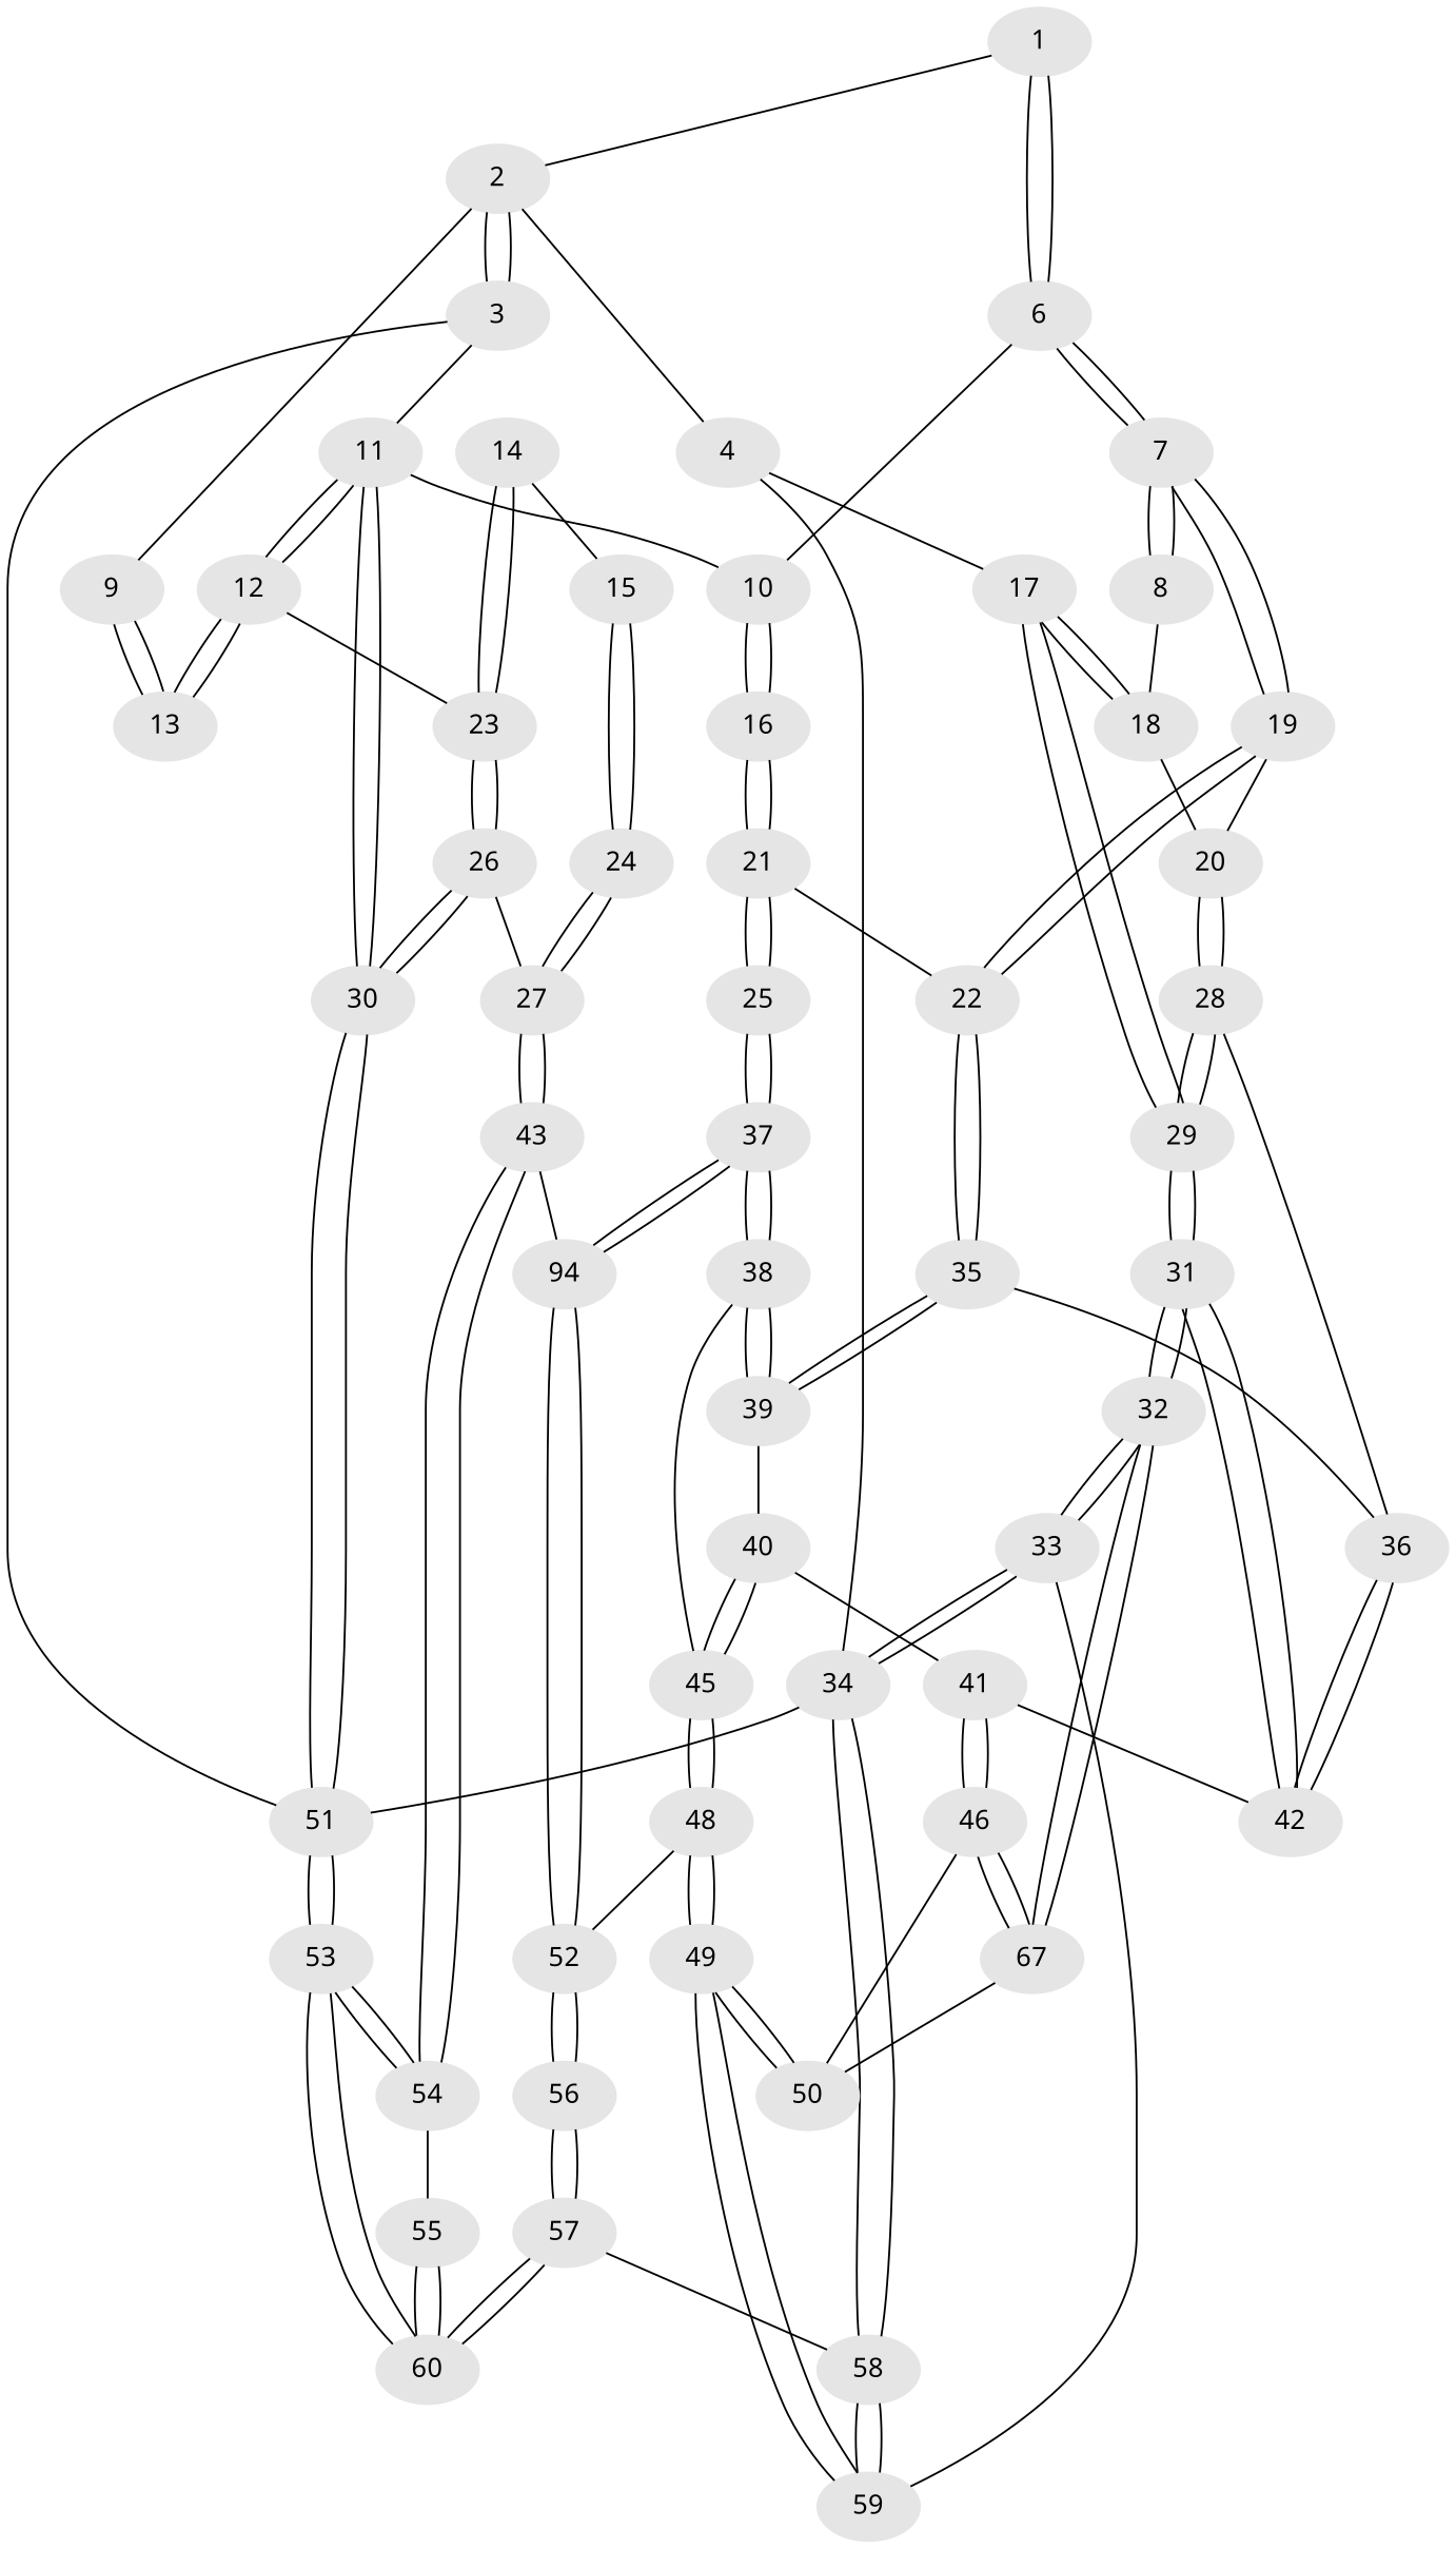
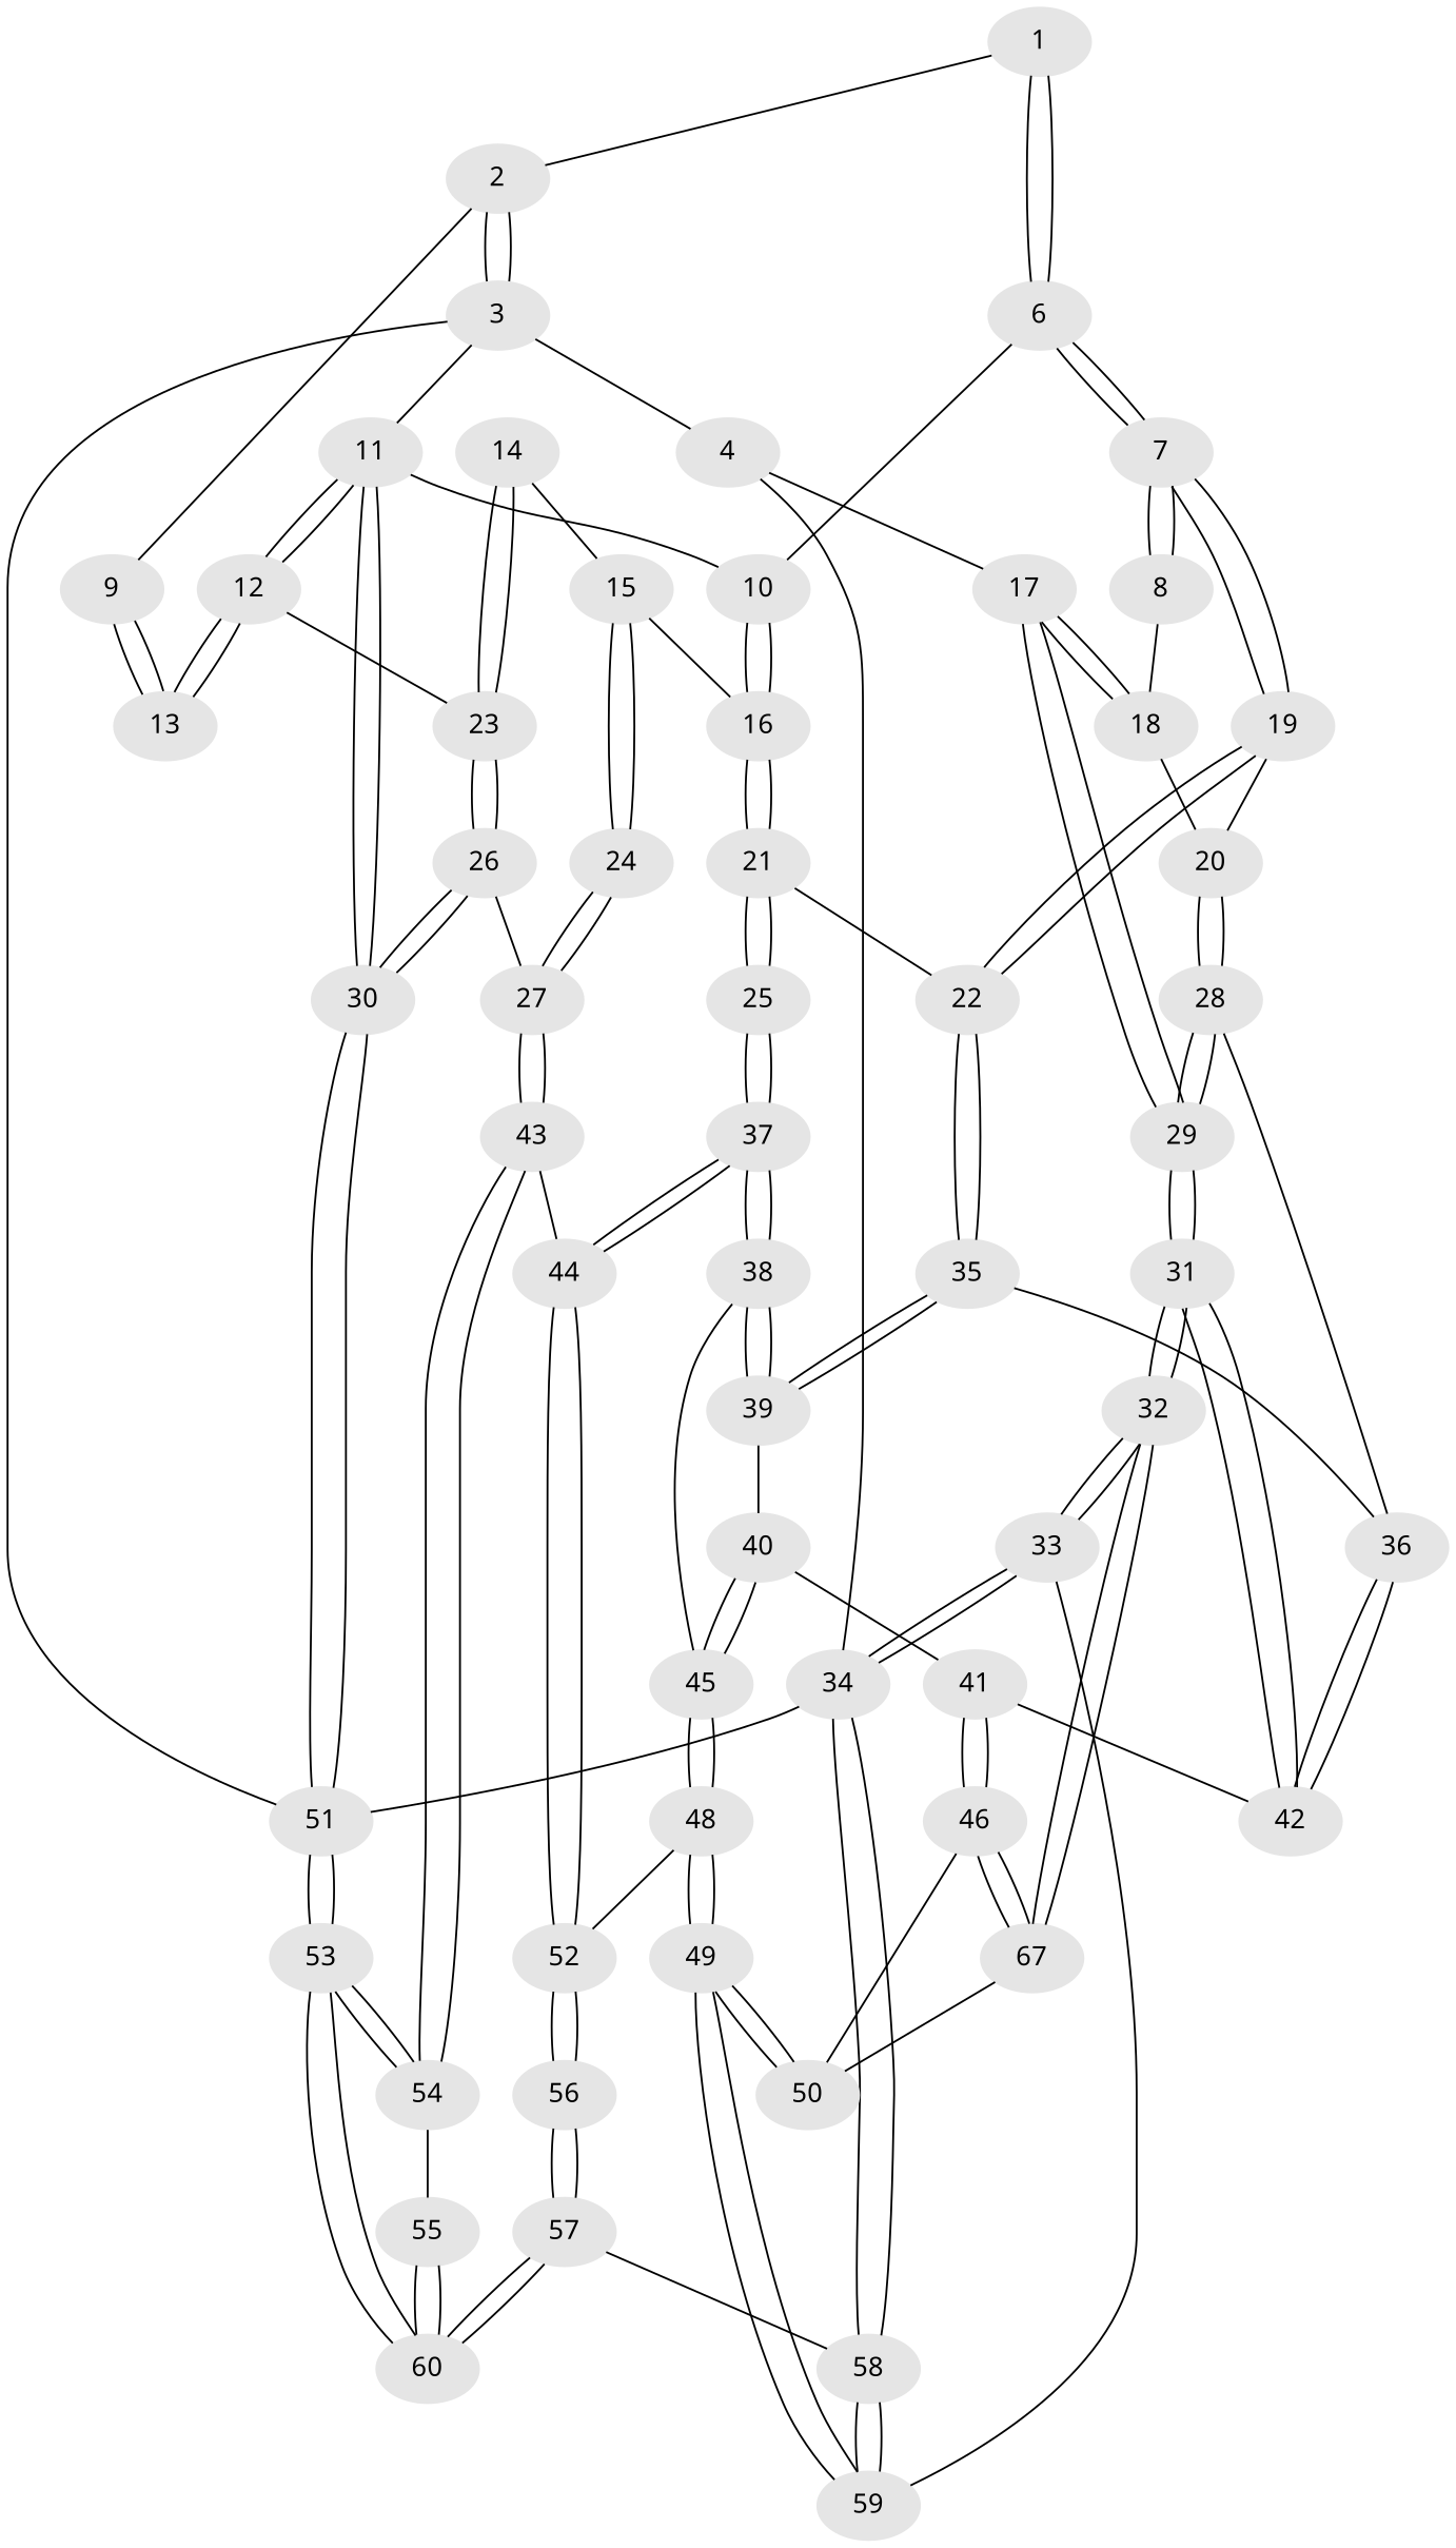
  graph {
    fontname="Noto Sans"
    node [color=gray90 fontname="Noto Sans" style=filled]
    edge [fontname="Noto Sans"]
    1
    2
    6
    3
    9
    7
    10
    4
    11
    51
    13
    17
    34
    12
    30
    53
    18
    29
    58
    8
    19
    16
    20
    22
    21
    23
    26
    14
    15
    24
    27
    25
    31
    28
    35
    36
    37
    39
    43
    38
-   44 [label=94]
+   44
    54
    42
    32
    33
    n46 [label=67]
    59
    50
    40
    45
    52
    48
    41
    46
    55
    56
    49
    60
    57
    1 -- 2
    1 -- 6
    1 -- 6
    2 -- 3
    2 -- 3
    2 -- 9
    6 -- 7
    6 -- 7
    6 -- 10
-   2 -- 4
+   3 -- 4
    3 -- 11
    3 -- 51
    9 -- 13
    9 -- 13
    7 -- 8
    7 -- 8
    7 -- 19
    7 -- 19
    10 -- 16
    10 -- 16
    4 -- 17
    4 -- 34
    11 -- 10
    11 -- 12
    11 -- 12
    11 -- 30
    11 -- 30
    51 -- 53
    51 -- 53
    17 -- 18
    17 -- 18
    17 -- 29
    17 -- 29
    34 -- 51
    34 -- 58
    34 -- 58
    12 -- 13
    12 -- 13
    12 -- 23
    30 -- 51
    30 -- 51
    53 -- 54
    53 -- 54
    53 -- 60
    53 -- 60
    18 -- 20
    29 -- 31
    29 -- 31
    58 -- 59
    58 -- 59
    8 -- 18
    19 -- 20
    19 -- 22
    19 -- 22
    16 -- 21
    16 -- 21
    20 -- 28
    20 -- 28
    22 -- 35
    22 -- 35
    21 -- 22
    21 -- 25
    21 -- 25
    23 -- 26
    23 -- 26
    26 -- 30
    26 -- 30
    26 -- 27
    14 -- 23
    14 -- 23
    14 -- 15
+   15 -- 16
    15 -- 24
    15 -- 24
    24 -- 27
    24 -- 27
    27 -- 43
    27 -- 43
    25 -- 37
    25 -- 37
    31 -- 42
    31 -- 42
    31 -- 32
    31 -- 32
    28 -- 29
    28 -- 29
    28 -- 36
    35 -- 36
    35 -- 39
    35 -- 39
    36 -- 42
    36 -- 42
    37 -- 38
    37 -- 38
    37 -- 44
    37 -- 44
    39 -- 40
    43 -- 44
    43 -- 54
    43 -- 54
    38 -- 39
    38 -- 39
    38 -- 45
    44 -- 52
    44 -- 52
    54 -- 55
    32 -- 33
    32 -- 33
    32 -- n46
    32 -- n46
    33 -- 34
    33 -- 34
    33 -- 59
    n46 -- 50
    40 -- 45
    40 -- 45
    40 -- 41
    45 -- 48
    45 -- 48
    52 -- 56
    52 -- 56
    48 -- 52
    48 -- 49
    48 -- 49
    41 -- 42
    41 -- 46
    41 -- 46
    46 -- n46
    46 -- n46
    46 -- 50
    55 -- 60
    55 -- 60
    56 -- 57
    56 -- 57
    49 -- 59
    49 -- 59
    49 -- 50
    49 -- 50
    57 -- 58
    57 -- 60
    57 -- 60
  }
